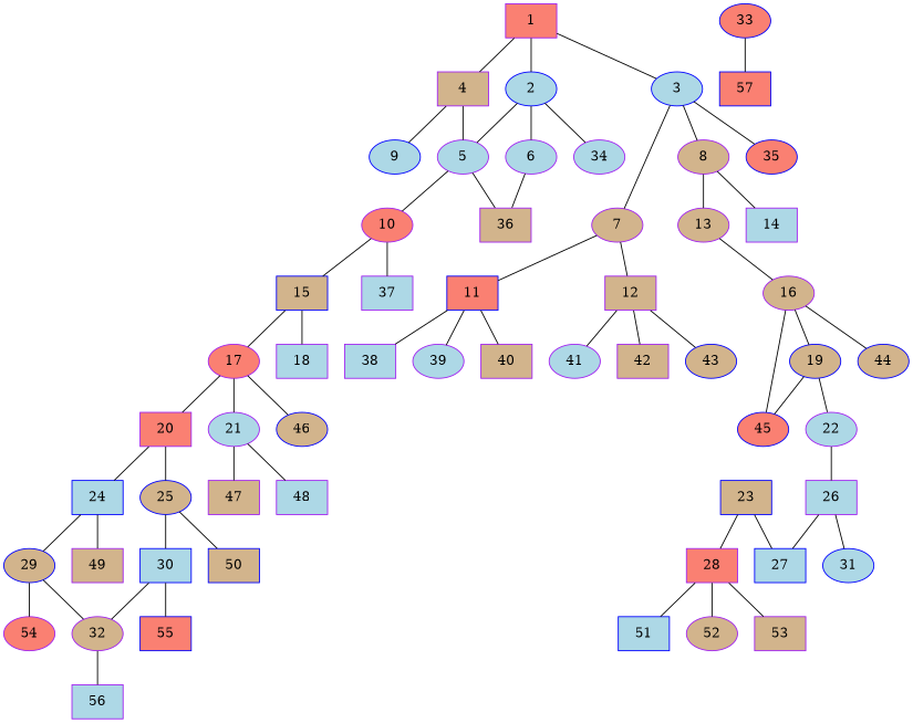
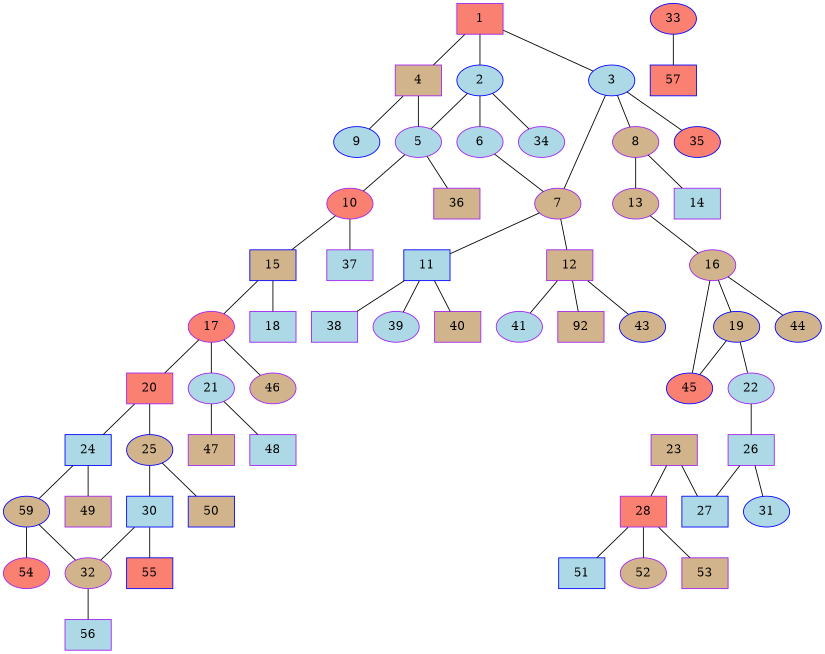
  graph {
    node [chem=H color=purple fillcolor=tan shape=ellipse style=filled]
    edge [valence=1]
    1 [chem=N fillcolor=salmon shape=box]
    2 [chem=C color=blue fillcolor=lightblue]
    3 [chem=C color=blue fillcolor=lightblue]
    4 [chem=C shape=box]
    5 [chem=C fillcolor=lightblue]
    6 [chem=S fillcolor=lightblue]
    34 [fillcolor=lightblue]
    7 [chem=C]
    8 [chem=C]
    35 [color=blue fillcolor=salmon]
    9 [chem=O color=blue fillcolor=lightblue]
    10 [chem=N fillcolor=salmon]
    36 [shape=box]
-   11 [chem=C color=blue fillcolor=salmon shape=box]
+   11 [chem=C color=blue fillcolor=lightblue shape=box]
    12 [chem=C shape=box]
    13 [chem=O]
    14 [chem=O fillcolor=lightblue shape=box]
    15 [chem=C color=blue shape=box]
    37 [fillcolor=lightblue shape=box]
    38 [fillcolor=lightblue shape=box]
    39 [fillcolor=lightblue]
    40 [shape=box]
    41 [fillcolor=lightblue]
-   42 [shape=box]
+   42 [shape=box label=92]
    43 [color=blue]
    16 [chem=C]
    17 [chem=C fillcolor=salmon]
    18 [chem=O fillcolor=lightblue shape=box]
    19 [chem=C color=blue]
    44 [color=blue]
    45 [color=blue fillcolor=salmon]
    20 [chem=C fillcolor=salmon shape=box]
    21 [chem=N fillcolor=lightblue]
-   46 [color=blue]
+   46
    22 [chem=O fillcolor=lightblue]
    24 [chem=C color=blue fillcolor=lightblue shape=box]
    25 [chem=C color=blue]
    47 [shape=box]
    48 [fillcolor=lightblue shape=box]
    26 [chem=C fillcolor=lightblue shape=box]
-   23 [chem=C color=blue shape=box]
+   23 [chem=C shape=box]
    27 [chem=O color=blue fillcolor=lightblue shape=box]
    28 [chem=C fillcolor=salmon shape=box]
-   29 [chem=C color=blue]
+   29 [chem=C color=blue label=59]
    49 [shape=box]
    30 [chem=C color=blue fillcolor=lightblue shape=box]
    50 [color=blue shape=box]
    31 [chem=O color=blue fillcolor=lightblue]
    51 [color=blue fillcolor=lightblue shape=box]
    52
    53 [shape=box]
    32 [chem=C]
    54 [fillcolor=salmon]
    55 [color=blue fillcolor=salmon shape=box]
    56 [fillcolor=lightblue shape=box]
    33 [chem=Cl color=blue fillcolor=salmon]
    57 [color=blue fillcolor=salmon shape=box]
    1 -- 2
    1 -- 3
    1 -- 4
    2 -- 5
    2 -- 6
    2 -- 34
    3 -- 7
    3 -- 8
    3 -- 35
    4 -- 5
    4 -- 9 [valence=2]
    5 -- 10
    5 -- 36
-   6 -- 36
+   6 -- 7
    7 -- 11
    7 -- 12
    8 -- 13
    8 -- 14 [valence=2]
    10 -- 15
    10 -- 37
    11 -- 38
    11 -- 39
    11 -- 40
    12 -- 41
    12 -- 42
    12 -- 43
    13 -- 16
    15 -- 17
    15 -- 18 [valence=2]
    16 -- 19
    16 -- 44
    16 -- 45
    17 -- 20
    17 -- 21
    17 -- 46
    19 -- 45 [valence=2]
    19 -- 22
    20 -- 24 [valence=2]
    20 -- 25
    21 -- 47
    21 -- 48
    22 -- 26
    24 -- 29
    24 -- 49
    25 -- 30 [valence=2]
    25 -- 50
    26 -- 27
    26 -- 31 [valence=2]
    23 -- 27
    23 -- 28
    28 -- 51
    28 -- 52
    28 -- 53
    29 -- 32 [valence=2]
    29 -- 54
    30 -- 32
    30 -- 55
    32 -- 56
    33 -- 57
  }
